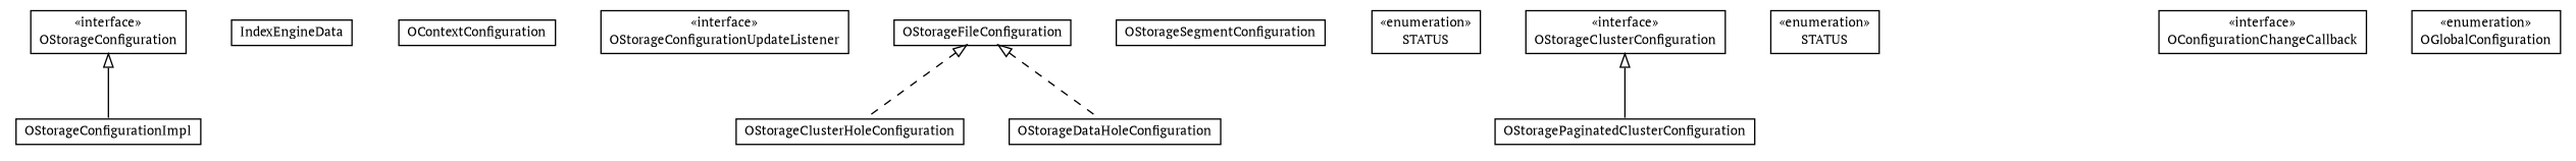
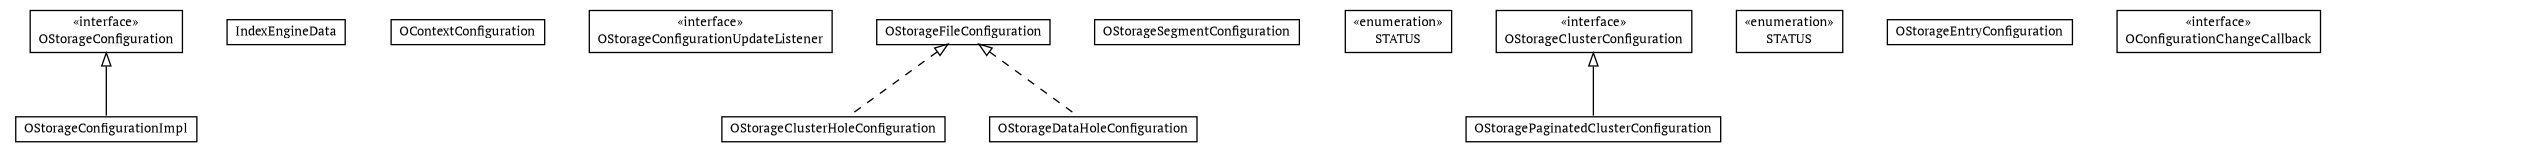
  digraph {
    fontname="PT Serif"
    nodesep=0.25
    ranksep=0.5
    node [fontcolor=black fontname="PT Serif" fontsize=10.0 shape=plaintext]
    edge [arrowtail=empty dir=back fontname="PT Serif" fontsize=10 headport=p labelfontname=Helvetica labelfontsize=10 style=solid tailport=p]
    n1 [label=<<table title="com.orientechnologies.orient.core.config.OStorageConfiguration" border="0" cellborder="1" cellspacing="0" cellpadding="2" port="p" href="./OStorageConfiguration.html"> 		<tr><td><table border="0" cellspacing="0" cellpadding="1"> <tr><td align="center" balign="center"> &#171;interface&#187; </td></tr> <tr><td align="center" balign="center"> OStorageConfiguration </td></tr> 		</table></td></tr> 		</table>>]
    n2 [label=<<table title="com.orientechnologies.orient.core.config.OStorageConfigurationImpl" border="0" cellborder="1" cellspacing="0" cellpadding="2" port="p" href="./OStorageConfigurationImpl.html"> 		<tr><td><table border="0" cellspacing="0" cellpadding="1"> <tr><td align="center" balign="center"> OStorageConfigurationImpl </td></tr> 		</table></td></tr> 		</table>>]
    n3 [label=<<table title="com.orientechnologies.orient.core.config.OStorageConfiguration.IndexEngineData" border="0" cellborder="1" cellspacing="0" cellpadding="2" port="p" href="./OStorageConfiguration.IndexEngineData.html"> 		<tr><td><table border="0" cellspacing="0" cellpadding="1"> <tr><td align="center" balign="center"> IndexEngineData </td></tr> 		</table></td></tr> 		</table>>]
    n4 [label=<<table title="com.orientechnologies.orient.core.config.OContextConfiguration" border="0" cellborder="1" cellspacing="0" cellpadding="2" port="p" href="./OContextConfiguration.html"> 		<tr><td><table border="0" cellspacing="0" cellpadding="1"> <tr><td align="center" balign="center"> OContextConfiguration </td></tr> 		</table></td></tr> 		</table>>]
    n5 [label=<<table title="com.orientechnologies.orient.core.config.OStorageConfigurationUpdateListener" border="0" cellborder="1" cellspacing="0" cellpadding="2" port="p" href="./OStorageConfigurationUpdateListener.html"> 		<tr><td><table border="0" cellspacing="0" cellpadding="1"> <tr><td align="center" balign="center"> &#171;interface&#187; </td></tr> <tr><td align="center" balign="center"> OStorageConfigurationUpdateListener </td></tr> 		</table></td></tr> 		</table>>]
    n6 [label=<<table title="com.orientechnologies.orient.core.config.OStorageClusterHoleConfiguration" border="0" cellborder="1" cellspacing="0" cellpadding="2" port="p" href="./OStorageClusterHoleConfiguration.html"> 		<tr><td><table border="0" cellspacing="0" cellpadding="1"> <tr><td align="center" balign="center"> OStorageClusterHoleConfiguration </td></tr> 		</table></td></tr> 		</table>>]
    n7 [label=<<table title="com.orientechnologies.orient.core.config.OStorageDataHoleConfiguration" border="0" cellborder="1" cellspacing="0" cellpadding="2" port="p" href="./OStorageDataHoleConfiguration.html"> 		<tr><td><table border="0" cellspacing="0" cellpadding="1"> <tr><td align="center" balign="center"> OStorageDataHoleConfiguration </td></tr> 		</table></td></tr> 		</table>>]
    n8 [label=<<table title="com.orientechnologies.orient.core.config.OStorageSegmentConfiguration" border="0" cellborder="1" cellspacing="0" cellpadding="2" port="p" href="./OStorageSegmentConfiguration.html"> 		<tr><td><table border="0" cellspacing="0" cellpadding="1"> <tr><td align="center" balign="center"> OStorageSegmentConfiguration </td></tr> 		</table></td></tr> 		</table>>]
    n9 [label=<<table title="com.orientechnologies.orient.core.config.OStorageSegmentConfiguration.STATUS" border="0" cellborder="1" cellspacing="0" cellpadding="2" port="p" href="./OStorageSegmentConfiguration.STATUS.html"> 		<tr><td><table border="0" cellspacing="0" cellpadding="1"> <tr><td align="center" balign="center"> &#171;enumeration&#187; </td></tr> <tr><td align="center" balign="center"> STATUS </td></tr> 		</table></td></tr> 		</table>>]
    n10 [label=<<table title="com.orientechnologies.orient.core.config.OStorageClusterConfiguration" border="0" cellborder="1" cellspacing="0" cellpadding="2" port="p" href="./OStorageClusterConfiguration.html"> 		<tr><td><table border="0" cellspacing="0" cellpadding="1"> <tr><td align="center" balign="center"> &#171;interface&#187; </td></tr> <tr><td align="center" balign="center"> OStorageClusterConfiguration </td></tr> 		</table></td></tr> 		</table>>]
    n11 [label=<<table title="com.orientechnologies.orient.core.config.OStoragePaginatedClusterConfiguration" border="0" cellborder="1" cellspacing="0" cellpadding="2" port="p" href="./OStoragePaginatedClusterConfiguration.html"> 		<tr><td><table border="0" cellspacing="0" cellpadding="1"> <tr><td align="center" balign="center"> OStoragePaginatedClusterConfiguration </td></tr> 		</table></td></tr> 		</table>>]
    n12 [label=<<table title="com.orientechnologies.orient.core.config.OStorageClusterConfiguration.STATUS" border="0" cellborder="1" cellspacing="0" cellpadding="2" port="p" href="./OStorageClusterConfiguration.STATUS.html"> 		<tr><td><table border="0" cellspacing="0" cellpadding="1"> <tr><td align="center" balign="center"> &#171;enumeration&#187; </td></tr> <tr><td align="center" balign="center"> STATUS </td></tr> 		</table></td></tr> 		</table>>]
+   n13 [label=<<table title="com.orientechnologies.orient.core.config.OStorageEntryConfiguration" border="0" cellborder="1" cellspacing="0" cellpadding="2" port="p" href="./OStorageEntryConfiguration.html"> 		<tr><td><table border="0" cellspacing="0" cellpadding="1"> <tr><td align="center" balign="center"> OStorageEntryConfiguration </td></tr> 		</table></td></tr> 		</table>>]
    n14 [label=<<table title="com.orientechnologies.orient.core.config.OStorageFileConfiguration" border="0" cellborder="1" cellspacing="0" cellpadding="2" port="p" href="./OStorageFileConfiguration.html"> 		<tr><td><table border="0" cellspacing="0" cellpadding="1"> <tr><td align="center" balign="center"> OStorageFileConfiguration </td></tr> 		</table></td></tr> 		</table>>]
    n15 [label=<<table title="com.orientechnologies.orient.core.config.OConfigurationChangeCallback" border="0" cellborder="1" cellspacing="0" cellpadding="2" port="p" href="./OConfigurationChangeCallback.html"> 		<tr><td><table border="0" cellspacing="0" cellpadding="1"> <tr><td align="center" balign="center"> &#171;interface&#187; </td></tr> <tr><td align="center" balign="center"> OConfigurationChangeCallback </td></tr> 		</table></td></tr> 		</table>>]
-   n16 [label=<<table title="com.orientechnologies.orient.core.config.OGlobalConfiguration" border="0" cellborder="1" cellspacing="0" cellpadding="2" port="p" href="./OGlobalConfiguration.html"> 		<tr><td><table border="0" cellspacing="0" cellpadding="1"> <tr><td align="center" balign="center"> &#171;enumeration&#187; </td></tr> <tr><td align="center" balign="center"> OGlobalConfiguration </td></tr> 		</table></td></tr> 		</table>>]
    n1 -> n2
    n10 -> n11
    n14 -> n6 [style=dashed]
    n14 -> n7 [style=dashed]
  }
